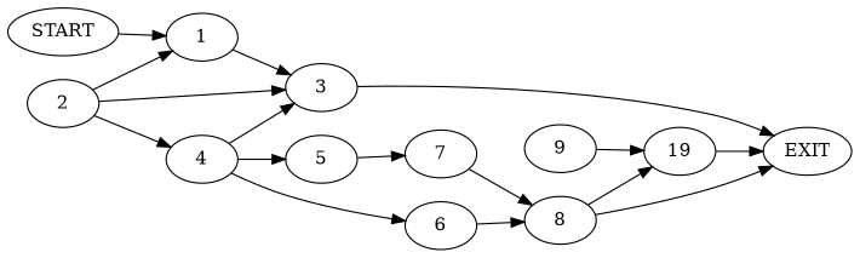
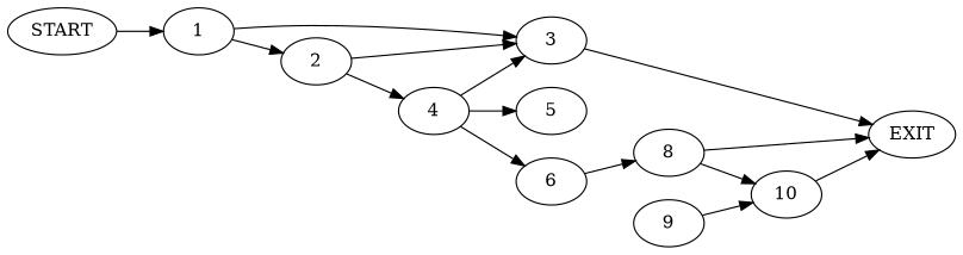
  digraph {
    rankdir=LR
    n1 [label=START]
    1
    2
    3
    n5 [label=EXIT]
    4
    5
    6
-   7
    8
-   10 [label=19]
+   10
    9
    n1 -> 1
-   2 -> 1
+   1 -> 2
    1 -> 3
    2 -> 3
    2 -> 4
    3 -> n5
    4 -> 3
    4 -> 5
    4 -> 6
-   5 -> 7
    6 -> 8
-   7 -> 8
    8 -> n5
    8 -> 10
    10 -> n5
    9 -> 10
  }
